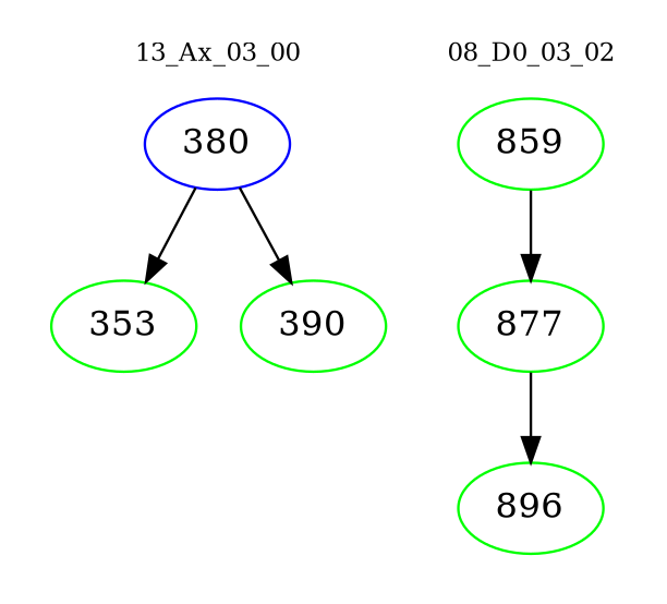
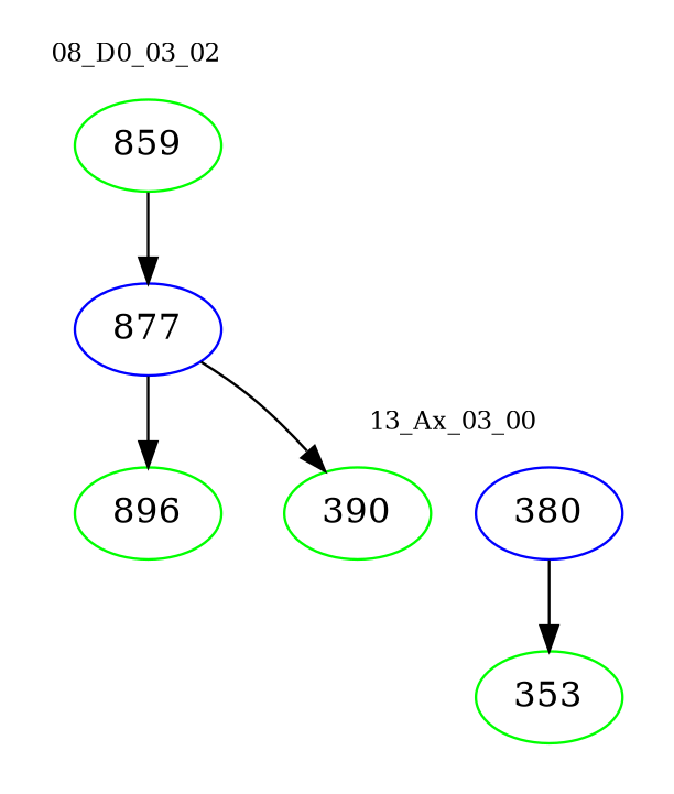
  digraph {
    node [color=green]
    edge [color=black]
    n1 [color=blue label=380]
    n2 [label=353]
    n3 [label=390]
-   n4 [label=877]
+   n4 [color=blue label=877]
    n5 [label=859]
    n6 [label=896]
    subgraph cluster_1 {
      color=white
      fontsize=10
      label="13_Ax_03_00"
      n1
      n2
      n3
    }
    subgraph cluster_2 {
      color=white
      fontsize=10
      label="08_D0_03_02"
      n4
      n5
      n6
    }
    n1 -> n2
-   n1 -> n3
+   n4 -> n3
    n4 -> n6
    n5 -> n4
  }
